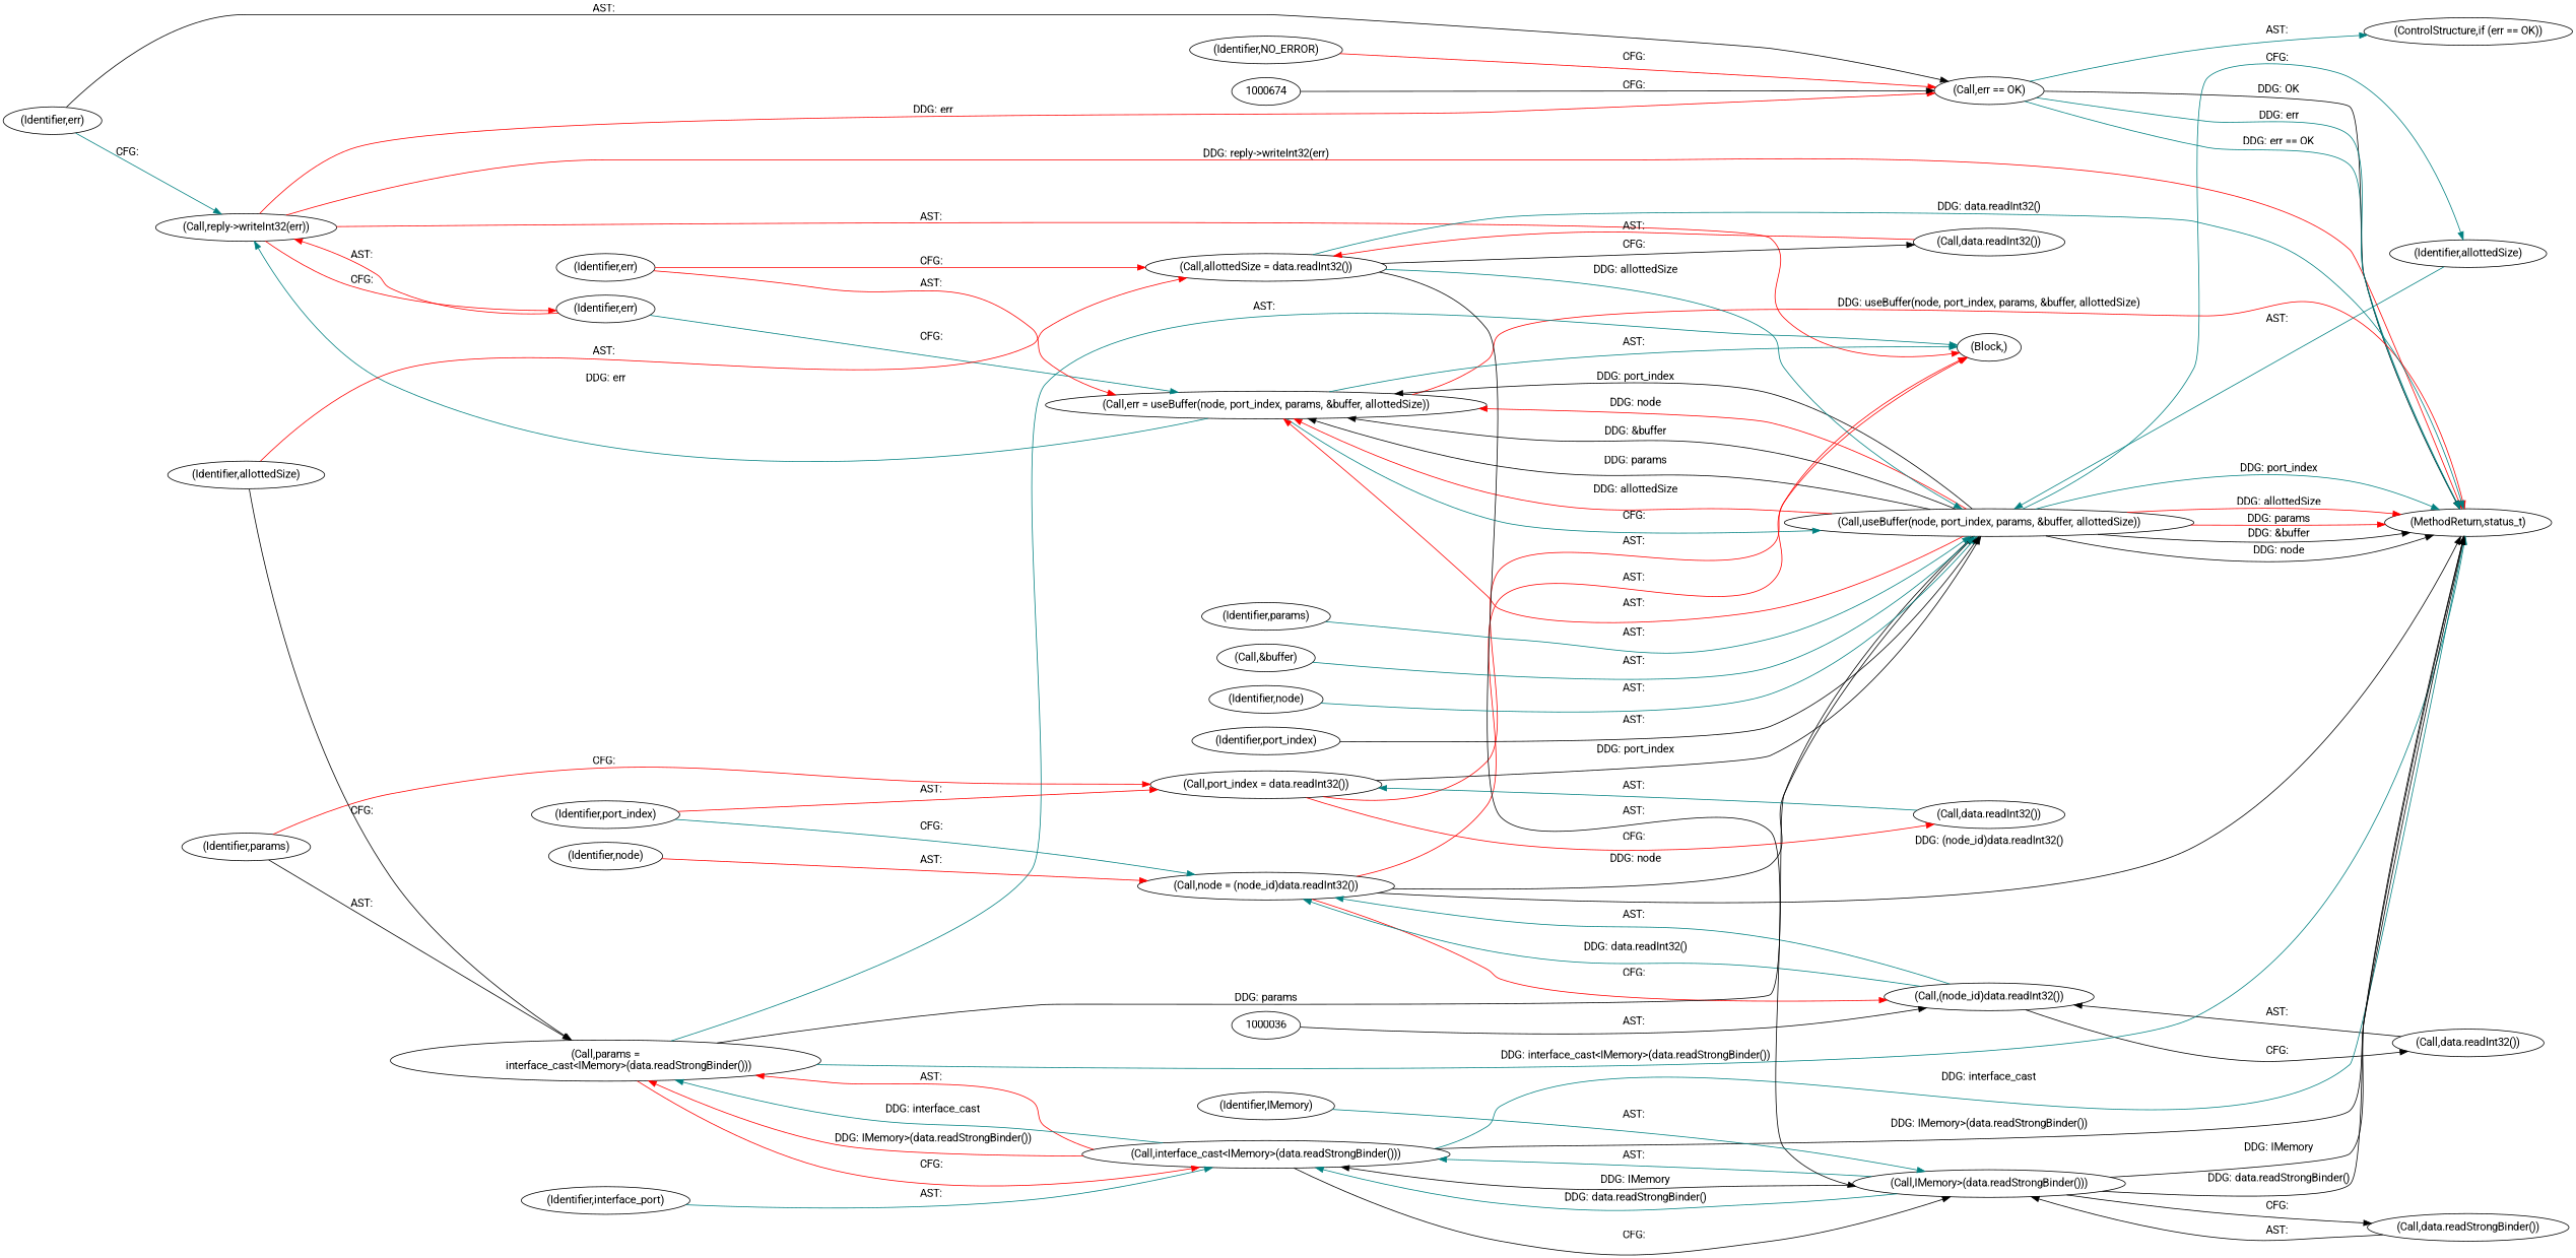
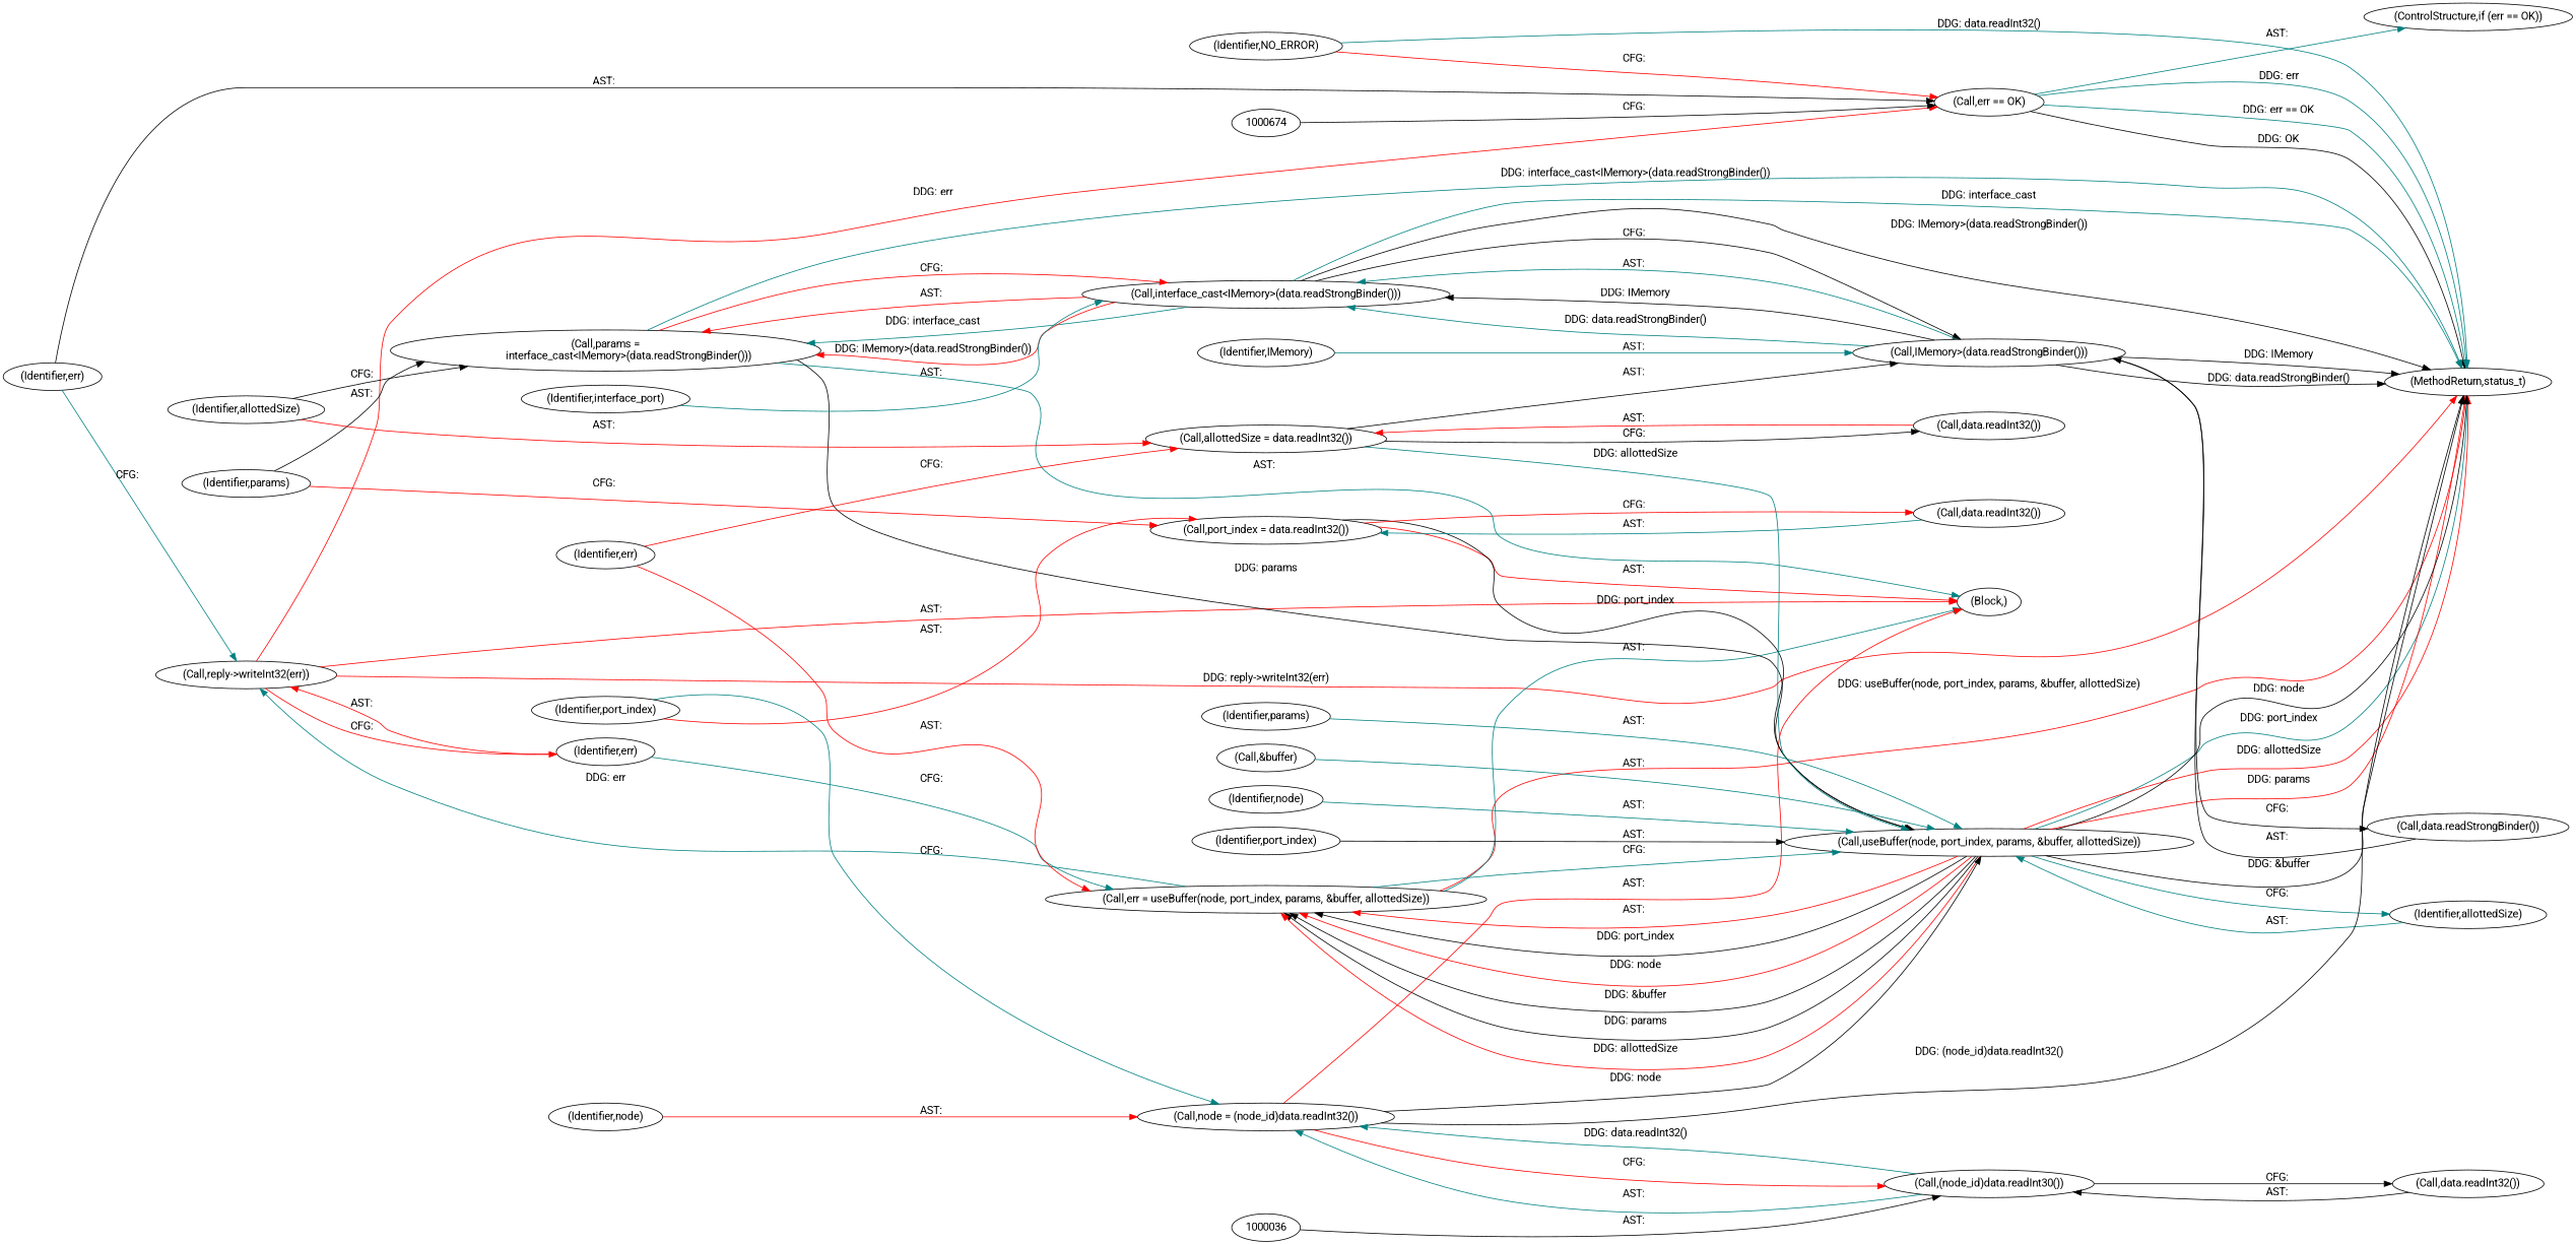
  digraph {
    fontname=Roboto
    rankdir=LR
    node [fontname=Roboto]
    edge [color=teal fontname=Roboto]
    n1 [label="(Call,reply->writeInt32(err))"]
    n2 [label="(Call,err == OK)"]
    n3 [label="(MethodReturn,status_t)"]
    n4 [label="(Block,)"]
    n5 [label="(Identifier,err)"]
    n6 [label="(ControlStructure,if (err == OK))"]
    n7 [label="(Call,err = useBuffer(node, port_index, params, &buffer, allottedSize))"]
    n8 [label="(Call,useBuffer(node, port_index, params, &buffer, allottedSize))"]
    n9 [label="(Identifier,allottedSize)"]
    n10 [label="(Call,node = (node_id)data.readInt32())"]
-   n11 [label="(Call,(node_id)data.readInt32())"]
+   n11 [label="(Call,(node_id)data.readInt30())"]
    n12 [label="(Call,data.readInt32())"]
    n13 [label="(Call,port_index = data.readInt32())"]
    n14 [label="(Call,data.readInt32())"]
    n15 [label="(Call,params =\n                interface_cast<IMemory>(data.readStrongBinder()))"]
    n16 [label="(Call,interface_cast<IMemory>(data.readStrongBinder()))"]
    n17 [label="(Call,IMemory>(data.readStrongBinder()))"]
    n18 [label="(Call,data.readStrongBinder())"]
    n19 [label="(Call,allottedSize = data.readInt32())"]
    n20 [label="(Call,data.readInt32())"]
    n21 [label="(Identifier,err)"]
    n22 [label="(Identifier,err)"]
    n23 [label="(Identifier,params)"]
    n24 [label="(Identifier,params)"]
    n25 [label="(Identifier,port_index)"]
    n26 [label="(Identifier,allottedSize)"]
    n27 [label="(Identifier,interface_port)"]
    n28 [label="(Identifier,IMemory)"]
    n29 [label="(Call,&buffer)"]
    n30 [label="(Identifier,node)"]
    n31 [label="(Identifier,NO_ERROR)"]
    n32 [label="(Identifier,node)"]
    n33 [label="(Identifier,port_index)"]
    n34 [label=1000036]
    1000674
    n1 -> n2 [color=red label="DDG: err"]
    n1 -> n3 [color=red label="DDG: reply->writeInt32(err)"]
    n1 -> n4 [color=red label="AST: "]
    n1 -> n5 [color=red label="CFG: "]
    n2 -> n3 [label="DDG: err == OK"]
    n2 -> n3 [color=black label="DDG: OK"]
    n2 -> n3 [label="DDG: err"]
    n2 -> n6 [label="AST: "]
    n5 -> n1 [color=red label="AST: "]
    n5 -> n7 [label="CFG: "]
    n7 -> n1 [label="DDG: err"]
    n7 -> n3 [color=red label="DDG: useBuffer(node, port_index, params, &buffer, allottedSize)"]
    n7 -> n4 [label="AST: "]
    n7 -> n8 [label="CFG: "]
    n8 -> n3 [label="DDG: port_index"]
    n8 -> n3 [color=red label="DDG: allottedSize"]
    n8 -> n3 [color=red label="DDG: params"]
    n8 -> n3 [color=black label="DDG: &buffer"]
    n8 -> n3 [color=black label="DDG: node"]
    n8 -> n7 [color=red label="AST: "]
    n8 -> n7 [color=black label="DDG: port_index"]
    n8 -> n7 [color=red label="DDG: node"]
    n8 -> n7 [color=black label="DDG: &buffer"]
    n8 -> n7 [color=black label="DDG: params"]
    n8 -> n7 [color=red label="DDG: allottedSize"]
    n8 -> n9 [label="CFG: "]
    n9 -> n8 [label="AST: "]
    n10 -> n3 [color=black label="DDG: (node_id)data.readInt32()"]
    n10 -> n4 [color=red label="AST: "]
    n10 -> n8 [color=black label="DDG: node"]
    n10 -> n11 [color=red label="CFG: "]
    n11 -> n10 [label="AST: "]
    n11 -> n10 [label="DDG: data.readInt32()"]
    n11 -> n12 [color=black label="CFG: "]
    n12 -> n11 [color=black label="AST: "]
    n13 -> n4 [color=red label="AST: "]
    n13 -> n8 [color=black label="DDG: port_index"]
    n13 -> n14 [color=red label="CFG: "]
    n14 -> n13 [label="AST: "]
    n15 -> n3 [label="DDG: interface_cast<IMemory>(data.readStrongBinder())"]
    n15 -> n4 [label="AST: "]
    n15 -> n8 [color=black label="DDG: params"]
    n15 -> n16 [color=red label="CFG: "]
    n16 -> n3 [label="DDG: interface_cast"]
    n16 -> n3 [color=black label="DDG: IMemory>(data.readStrongBinder())"]
    n16 -> n15 [color=red label="AST: "]
    n16 -> n15 [label="DDG: interface_cast"]
    n16 -> n15 [color=red label="DDG: IMemory>(data.readStrongBinder())"]
    n16 -> n17 [color=black label="CFG: "]
    n17 -> n3 [color=black label="DDG: IMemory"]
    n17 -> n3 [color=black label="DDG: data.readStrongBinder()"]
    n17 -> n16 [label="AST: "]
    n17 -> n16 [color=black label="DDG: IMemory"]
    n17 -> n16 [label="DDG: data.readStrongBinder()"]
    n17 -> n18 [color=black label="CFG: "]
    n18 -> n17 [color=black label="AST: "]
-   n19 -> n3 [label="DDG: data.readInt32()"]
+   n31 -> n3 [label="DDG: data.readInt32()"]
    n19 -> n8 [label="DDG: allottedSize"]
    n19 -> n17 [color=black label="AST: "]
    n19 -> n20 [color=black label="CFG: "]
    n20 -> n19 [color=red label="AST: "]
    n21 -> n1 [label="CFG: "]
    n21 -> n2 [color=black label="AST: "]
    n22 -> n7 [color=red label="AST: "]
    n22 -> n19 [color=red label="CFG: "]
    n23 -> n13 [color=red label="CFG: "]
    n23 -> n15 [color=black label="AST: "]
    n24 -> n8 [label="AST: "]
    n25 -> n10 [label="CFG: "]
    n25 -> n13 [color=red label="AST: "]
    n26 -> n15 [color=black label="CFG: "]
    n26 -> n19 [color=red label="AST: "]
    n27 -> n16 [label="AST: "]
    n28 -> n17 [label="AST: "]
    n29 -> n8 [label="AST: "]
    n30 -> n8 [label="AST: "]
    n31 -> n2 [color=red label="CFG: "]
    n32 -> n10 [color=red label="AST: "]
    n33 -> n8 [color=black label="AST: "]
    n34 -> n11 [color=black label="AST: "]
    1000674 -> n2 [color=black label="CFG: "]
  }
